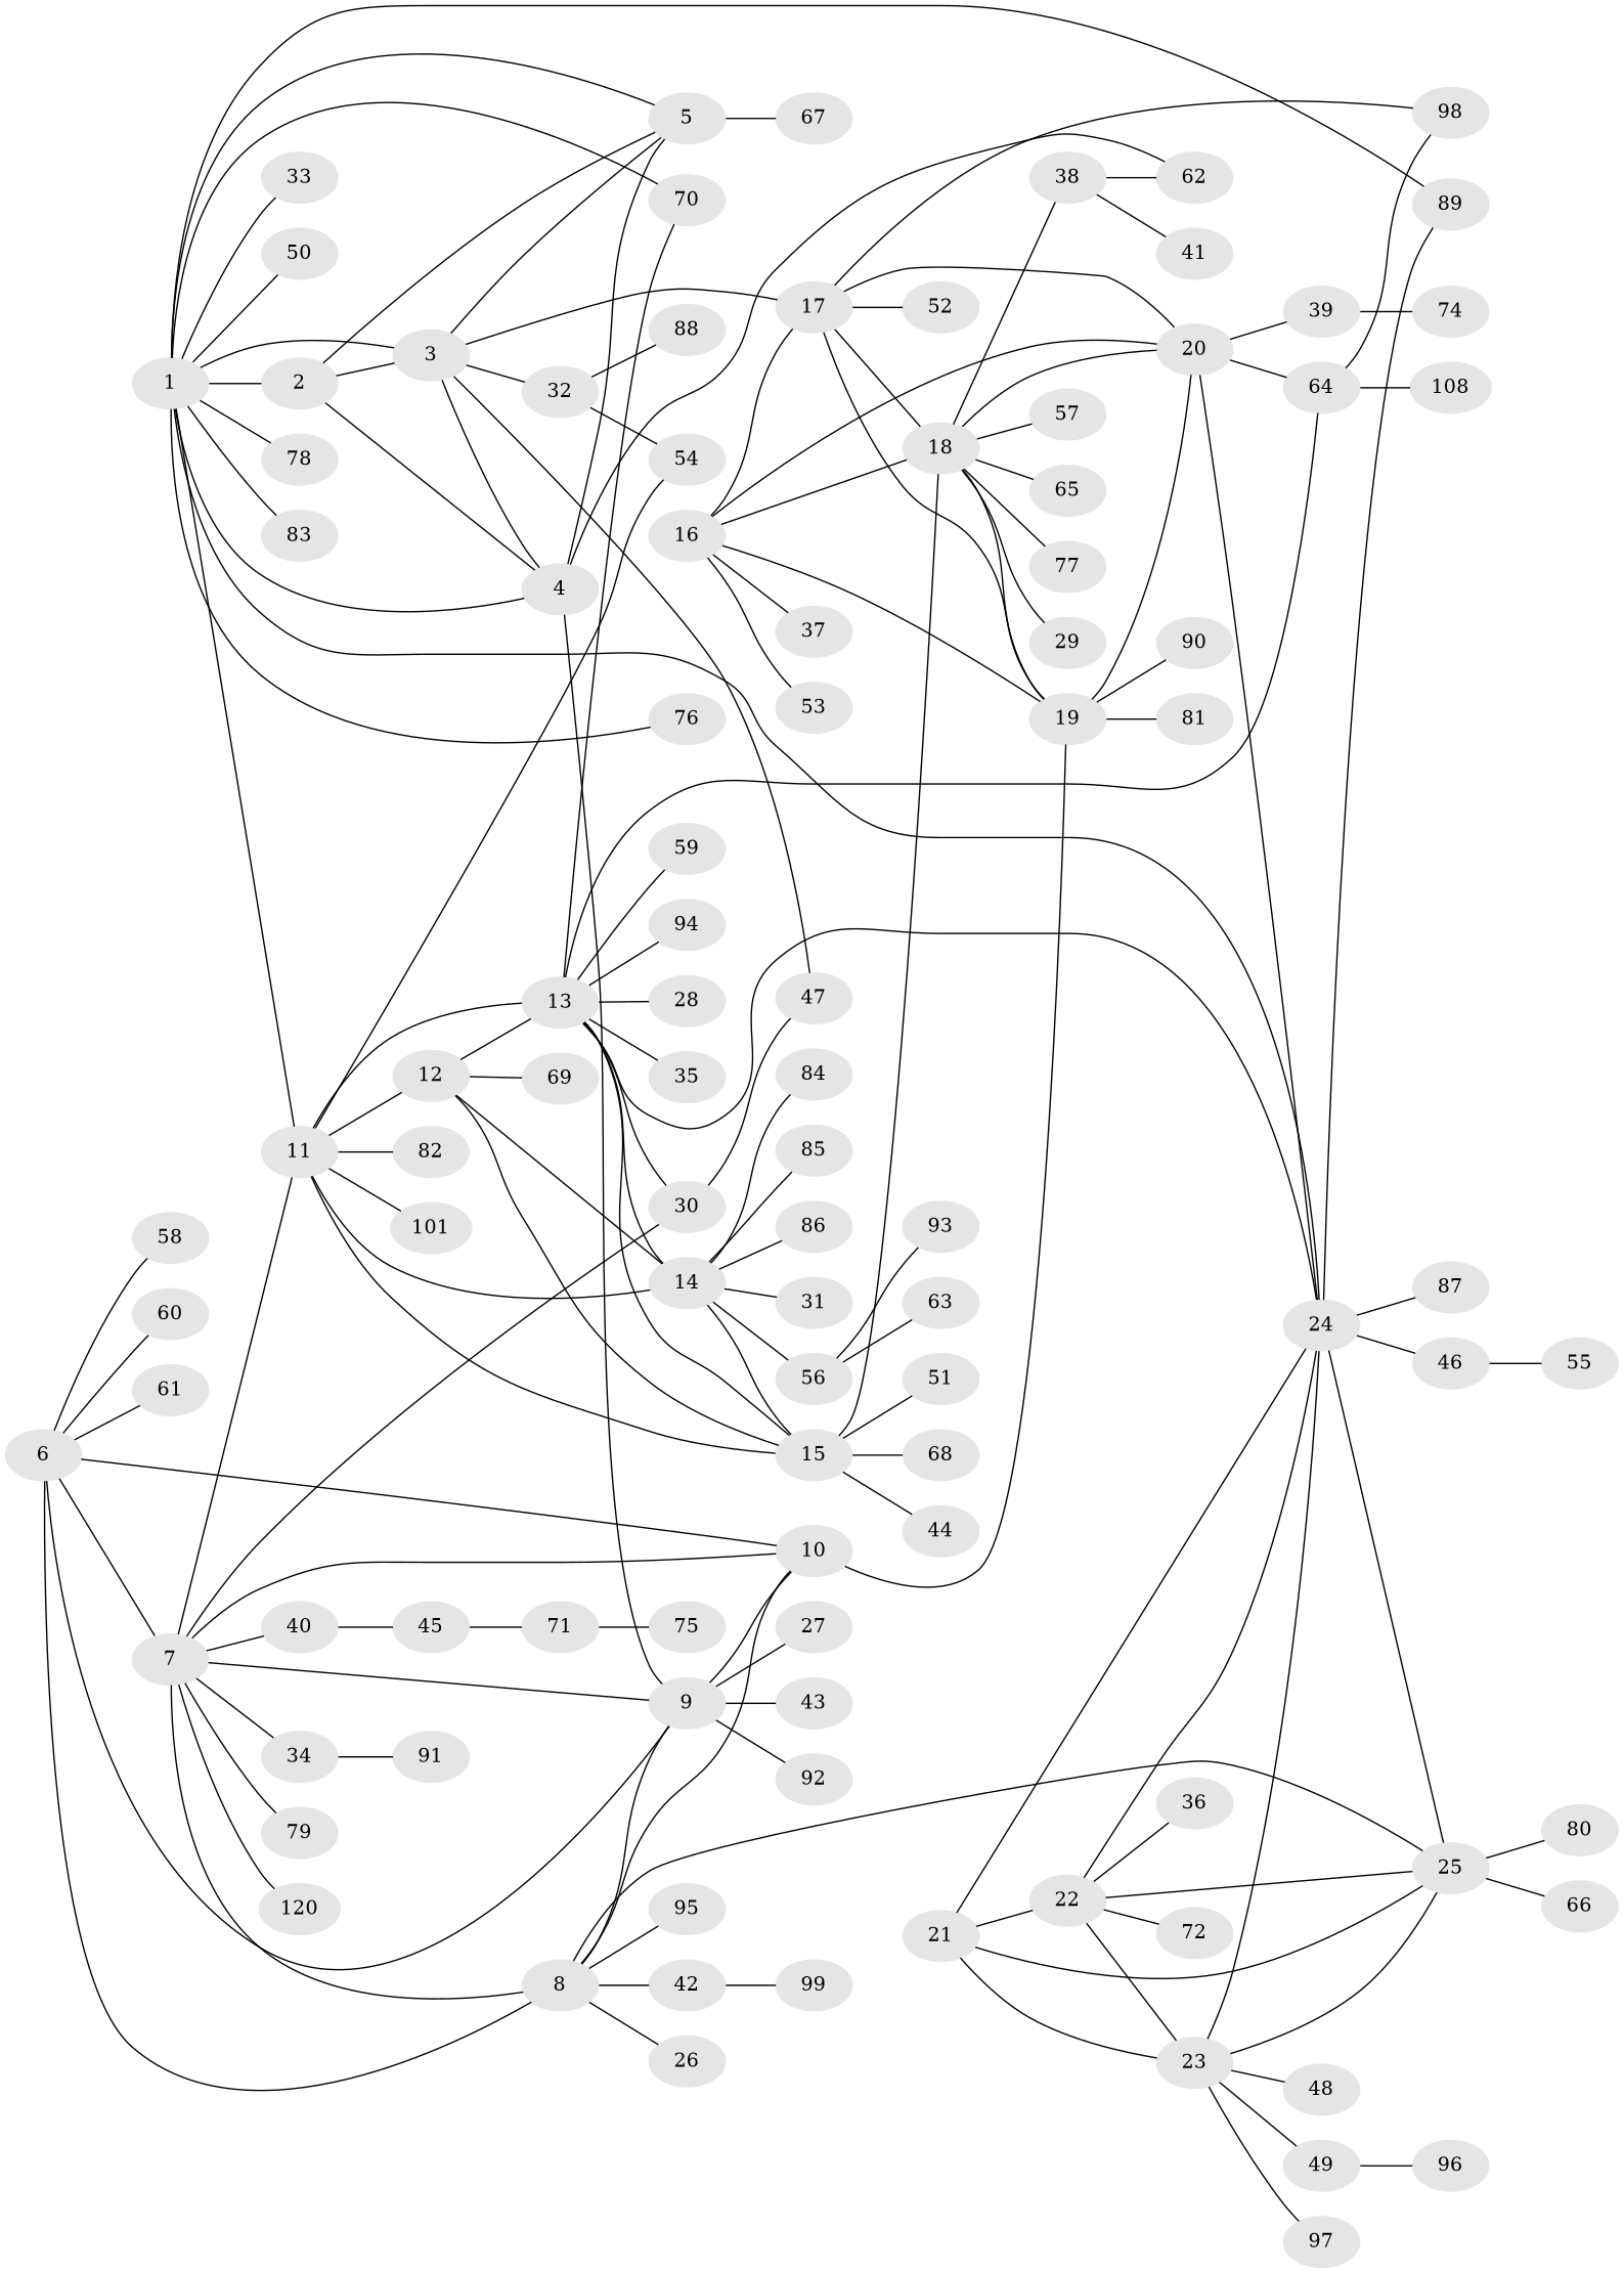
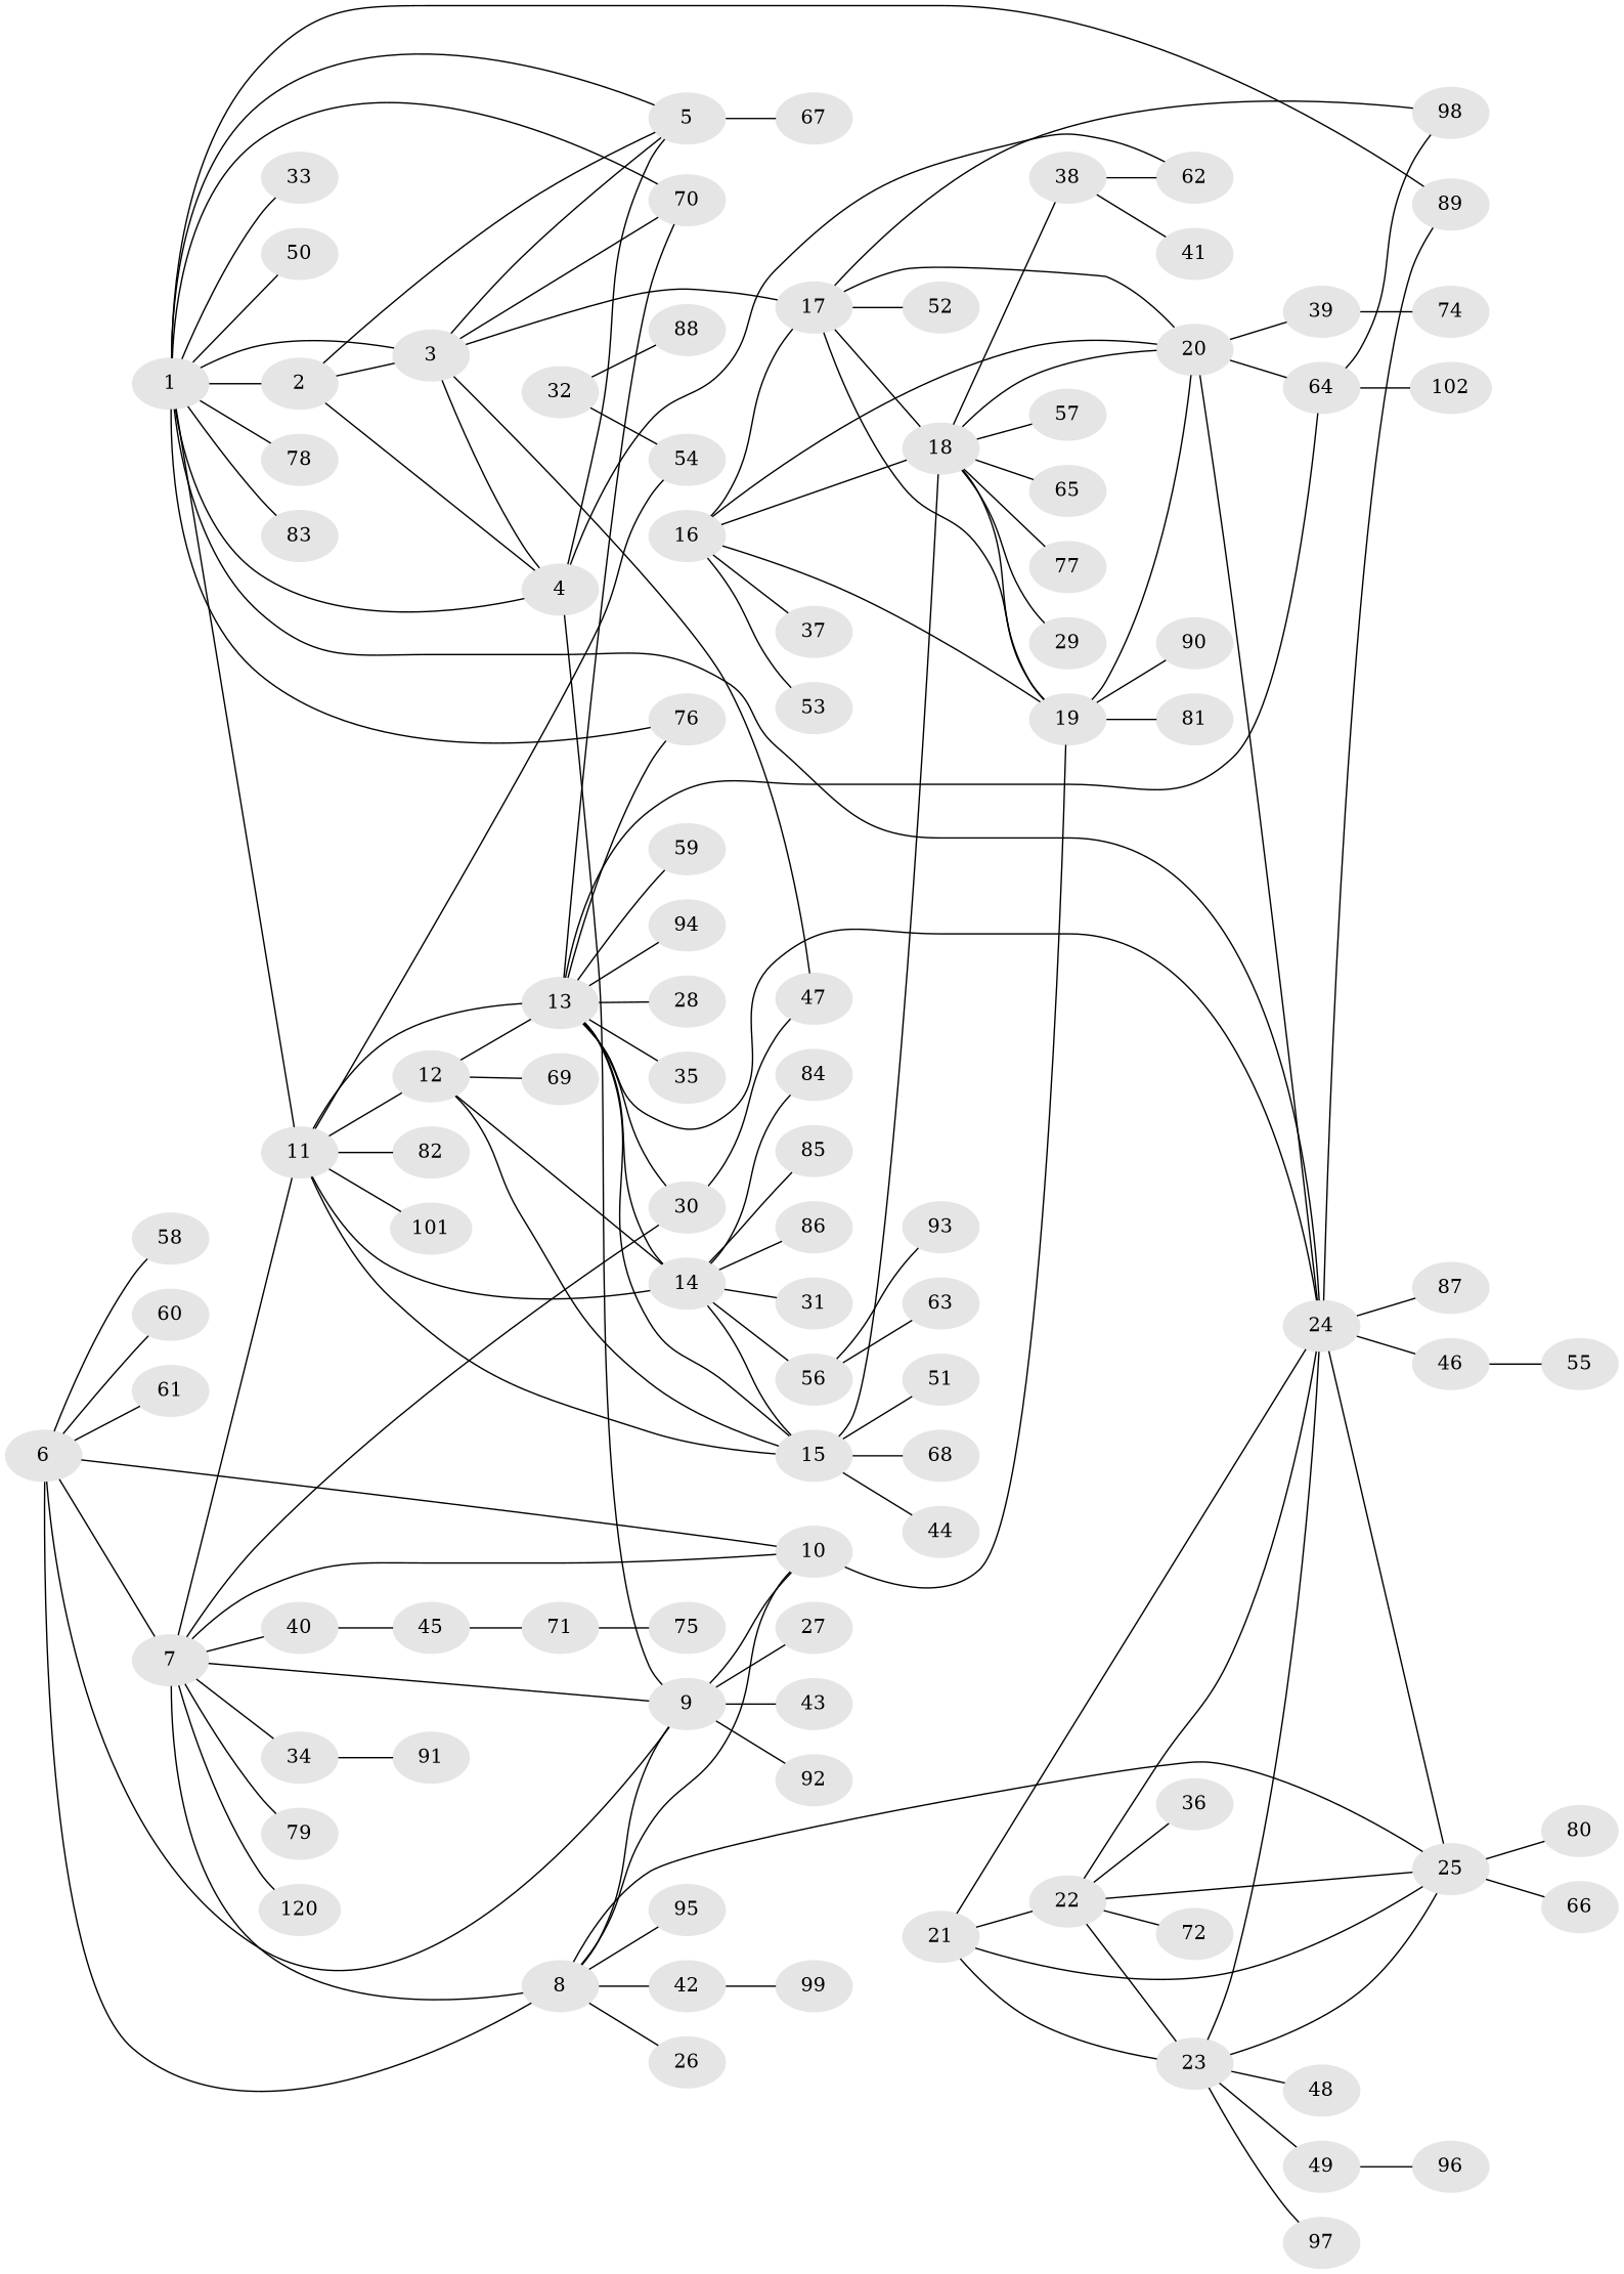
  graph {
    rankdir=LR
    node [color=gray90 style=filled]
    1
    2
    3
    4
    5
    11
    24
    33
    50
    70
    76
    78
    83
    89
    17
    32
    47
    9
    62
    67
    12
    13
    14
    15
    54
    82
    101
    25
    46
    87
    19
    18
    20
    52
    98
    88
    10
    27
    43
    92
    6
    7
    8
    58
    60
    61
    30
    34
    40
    79
    n51 [label=120]
    26
    42
    95
    91
    45
    66
    80
    99
    81
    90
    69
    28
    35
    59
    64
    94
    31
    56
    84
    85
    86
    44
    51
    68
-   102 [label=108]
+   102
    63
    93
    29
    38
    57
    65
    77
    16
    37
    53
    39
    41
    74
    21
    22
    23
    36
    72
    48
    49
    97
    96
    55
    71
    75
    1 -- 2
    1 -- 3
    1 -- 4
    1 -- 5
    1 -- 11
    1 -- 24
    1 -- 33
    1 -- 50
    1 -- 70
    1 -- 76
    1 -- 78
    1 -- 83
    1 -- 89
    2 -- 3
    2 -- 4
    2 -- 5
    3 -- 4
    3 -- 5
    3 -- 17
-   3 -- 32
+   3 -- 70
    3 -- 47
    4 -- 5
    4 -- 9
    4 -- 62
    5 -- 67
    11 -- 12
    11 -- 13
    11 -- 14
    11 -- 15
    11 -- 54
    11 -- 82
    11 -- 101
    24 -- 89
    24 -- 25
    24 -- 46
    24 -- 87
    17 -- 19
    17 -- 18
    17 -- 20
    17 -- 52
    17 -- 98
    32 -- 54
    32 -- 88
    9 -- 10
    9 -- 27
    9 -- 43
    9 -- 92
    12 -- 13
    12 -- 14
    12 -- 15
    12 -- 69
    13 -- 24
    13 -- 70
+   13 -- 76
    13 -- 14
    13 -- 15
    13 -- 30
    13 -- 28
    13 -- 35
    13 -- 59
    13 -- 64
    13 -- 94
    14 -- 15
    14 -- 31
    14 -- 56
    14 -- 84
    14 -- 85
    14 -- 86
    15 -- 18
    15 -- 44
    15 -- 51
    15 -- 68
    25 -- 66
    25 -- 80
    46 -- 55
    19 -- 20
    19 -- 81
    19 -- 90
    18 -- 19
    18 -- 20
    18 -- 29
    18 -- 38
    18 -- 57
    18 -- 65
    18 -- 77
    20 -- 24
    20 -- 64
    20 -- 39
    10 -- 19
    6 -- 9
    6 -- 10
    6 -- 7
    6 -- 8
    6 -- 58
    6 -- 60
    6 -- 61
    7 -- 11
    7 -- 9
    7 -- 10
    7 -- 8
    7 -- 30
    7 -- 34
    7 -- 40
    7 -- 79
    7 -- n51
    8 -- 9
    8 -- 25
    8 -- 10
    8 -- 26
    8 -- 42
    8 -- 95
    30 -- 47
    34 -- 91
    40 -- 45
    42 -- 99
    45 -- 71
    64 -- 98
    64 -- 102
    56 -- 63
    56 -- 93
    38 -- 62
    38 -- 41
    16 -- 17
    16 -- 19
    16 -- 18
    16 -- 20
    16 -- 37
    16 -- 53
    39 -- 74
    21 -- 24
    21 -- 25
    21 -- 22
    21 -- 23
    22 -- 24
    22 -- 25
    22 -- 23
    22 -- 36
    22 -- 72
    23 -- 24
    23 -- 25
    23 -- 48
    23 -- 49
    23 -- 97
    49 -- 96
    71 -- 75
  }
